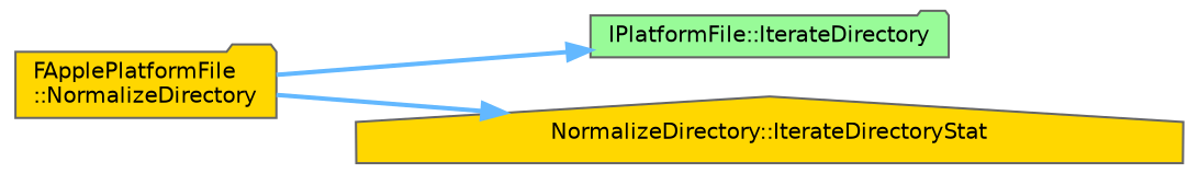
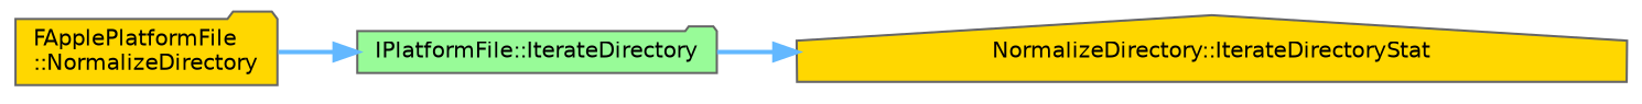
  digraph {
    rankdir=LR
    node [color=grey40 fillcolor=gold fontname=Helvetica fontsize=10 shape=folder style=filled]
    edge [color=steelblue1 fontname=Helvetica fontsize=10 labelfontname=Helvetica labelfontsize=10 style=bold]
    n1 [color=gray40 fontcolor=black height=0.2 label="FApplePlatformFile\l::NormalizeDirectory" width=0.4]
    n2 [fillcolor=palegreen height=0.2 label="IPlatformFile::IterateDirectory" width=0.4]
    n3 [height=0.2 label="NormalizeDirectory::IterateDirectoryStat" shape=house width=0.4]
    n1 -> n2
-   n1 -> n3
+   n2 -> n3
  }
